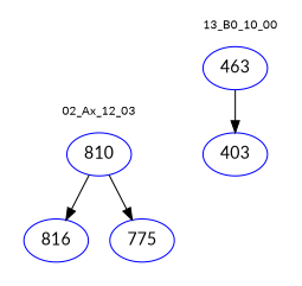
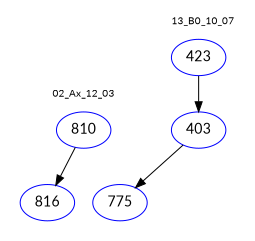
  digraph {
    fontname=Lato
    node [color=blue fontname=Lato]
    edge [color=black fontname=Lato]
    n1 [label=810]
    n2 [label=775]
    n3 [label=816]
-   n4 [label=463]
+   n4 [label=423]
    n5 [label=403]
    subgraph cluster_1 {
      color=white
      fontsize=10
      label="02_Ax_12_03"
      n1
      n2
      n3
    }
    subgraph cluster_2 {
      color=white
      fontsize=10
-     label="13_B0_10_00"
+     label="13_B0_10_07"
      n4
      n5
    }
-   n1 -> n2
+   n5 -> n2
    n1 -> n3
    n4 -> n5
  }
